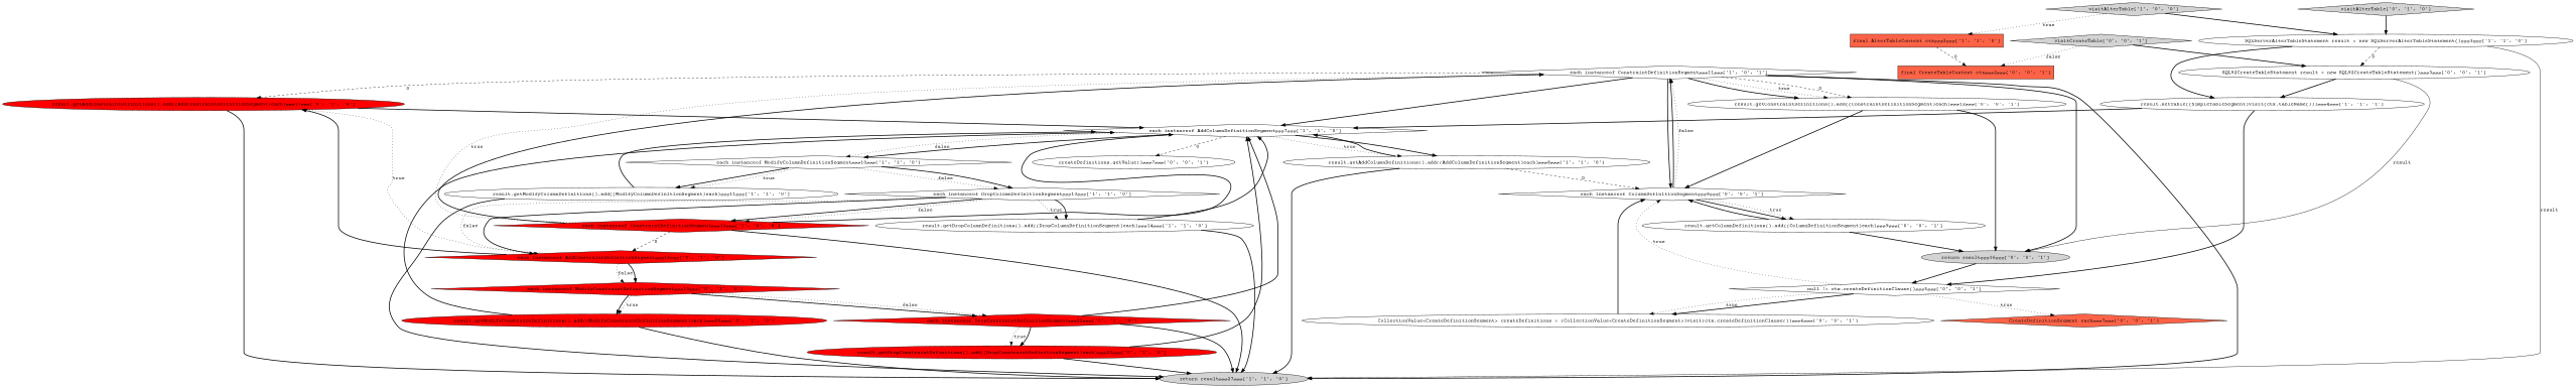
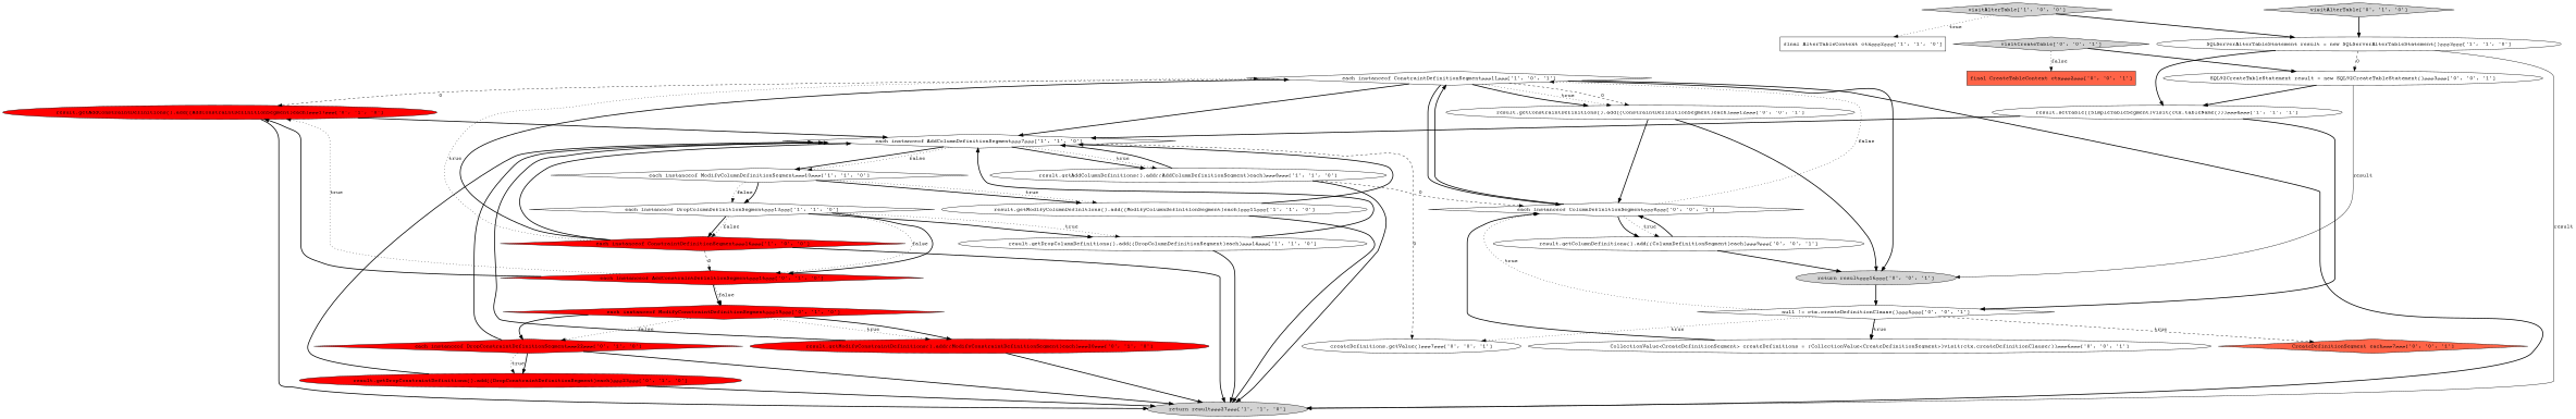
  digraph {
    fontname="Courier Prime"
    node [fillcolor=white fontname="Courier Prime" shape=ellipse style=filled]
    edge [fontname="Courier Prime" style=bold]
    n1 [label="each instanceof ConstraintDefinitionSegment@@@11@@@['1', '0', '1']" shape=diamond]
    n2 [fillcolor=lightgray label="return result@@@27@@@['1', '1', '0']"]
    n3 [label="each instanceof ColumnDefinitionSegment@@@8@@@['0', '0', '1']" shape=diamond]
    n4 [fillcolor=red label="result.getAddConstraintDefinitions().add((AddConstraintDefinitionSegment)each)@@@17@@@['0', '1', '0']"]
    n5 [fillcolor=lightgray label="return result@@@16@@@['0', '0', '1']"]
    n6 [label="each instanceof AddColumnDefinitionSegment@@@7@@@['1', '1', '0']" shape=diamond]
    n7 [label="result.getConstraintDefinitions().add((ConstraintDefinitionSegment)each)@@@12@@@['0', '0', '1']"]
    n8 [label="result.getColumnDefinitions().add((ColumnDefinitionSegment)each)@@@9@@@['0', '0', '1']"]
    n9 [label="null != ctx.createDefinitionClause()@@@5@@@['0', '0', '1']" shape=diamond]
    n10 [label="result.getAddColumnDefinitions().add((AddColumnDefinitionSegment)each)@@@8@@@['1', '1', '0']"]
    n11 [label="createDefinitions.getValue()@@@7@@@['0', '0', '1']"]
    n12 [label="each instanceof ModifyColumnDefinitionSegment@@@10@@@['1', '1', '0']" shape=diamond]
-   n13 [fillcolor=tomato label="final AlterTableContext ctx@@@2@@@['1', '1', '0']" shape=box]
+   n13 [label="final AlterTableContext ctx@@@2@@@['1', '1', '0']" shape=box]
    n14 [fillcolor=tomato label="final CreateTableContext ctx@@@2@@@['0', '0', '1']" shape=box]
    n15 [label="result.setTable((SimpleTableSegment)visit(ctx.tableName()))@@@4@@@['1', '1', '1']"]
    n16 [fillcolor=tomato label="CreateDefinitionSegment each@@@7@@@['0', '0', '1']" shape=diamond]
    n17 [label="CollectionValue<CreateDefinitionSegment> createDefinitions = (CollectionValue<CreateDefinitionSegment>)visit(ctx.createDefinitionClause())@@@6@@@['0', '0', '1']"]
    n18 [label="SQL92CreateTableStatement result = new SQL92CreateTableStatement()@@@3@@@['0', '0', '1']"]
    n19 [fillcolor=red label="each instanceof AddConstraintDefinitionSegment@@@16@@@['0', '1', '0']" shape=diamond]
    n20 [fillcolor=red label="each instanceof ModifyConstraintDefinitionSegment@@@19@@@['0', '1', '0']" shape=diamond]
    n21 [fillcolor=red label="result.getModifyConstraintDefinitions().add((ModifyConstraintDefinitionSegment)each)@@@20@@@['0', '1', '0']"]
    n22 [fillcolor=red label="each instanceof DropConstraintDefinitionSegment@@@22@@@['0', '1', '0']" shape=diamond]
    n23 [label="each instanceof DropColumnDefinitionSegment@@@13@@@['1', '1', '0']" shape=diamond]
    n24 [fillcolor=red label="each instanceof ConstraintDefinitionSegment@@@16@@@['1', '0', '0']" shape=diamond]
    n25 [label="result.getDropColumnDefinitions().add((DropColumnDefinitionSegment)each)@@@14@@@['1', '1', '0']"]
    n26 [fillcolor=lightgray label="visitAlterTable['0', '1', '0']" shape=diamond]
    n27 [label="SQLServerAlterTableStatement result = new SQLServerAlterTableStatement()@@@3@@@['1', '1', '0']"]
    n28 [fillcolor=red label="result.getDropConstraintDefinitions().add((DropConstraintDefinitionSegment)each)@@@23@@@['0', '1', '0']"]
    n29 [fillcolor=lightgray label="visitCreateTable['0', '0', '1']" shape=diamond]
    n30 [fillcolor=lightgray label="visitAlterTable['1', '0', '0']" shape=diamond]
    n31 [label="result.getModifyColumnDefinitions().add((ModifyColumnDefinitionSegment)each)@@@11@@@['1', '1', '0']"]
    n1 -> n2
    n1 -> n3
    n1 -> n4 [label=0 style=dashed]
    n1 -> n5
    n1 -> n6
    n1 -> n7 [label=true style=dotted]
    n1 -> n7 [label=0 style=dashed]
    n1 -> n7
    n3 -> n1 [label=false style=dotted]
    n3 -> n1
    n3 -> n8
    n3 -> n8 [label=true style=dotted]
    n4 -> n2
    n4 -> n6
    n5 -> n9
    n6 -> n10
    n6 -> n10 [label=true style=dotted]
    n6 -> n11 [label=0 style=dashed]
    n6 -> n12
    n6 -> n12 [label=false style=dotted]
    n7 -> n3
    n7 -> n5
    n8 -> n3
    n8 -> n5
    n9 -> n3 [label=true style=dotted]
-   n9 -> n16 [label=true style=dotted]
+   n9 -> n11 [label=true style=dotted]
+   n9 -> n16 [label=true style=dashed]
    n9 -> n17
    n9 -> n17 [label=true style=dotted]
    n10 -> n2
    n10 -> n3 [label=0 style=dashed]
    n10 -> n6
    n12 -> n23 [label=false style=dotted]
    n12 -> n23
    n12 -> n31
    n12 -> n31 [label=true style=dotted]
-   n13 -> n14 [label=0 style=dashed]
    n15 -> n6
    n15 -> n9
    n17 -> n3
    n18 -> n5 [label=result style=solid]
    n18 -> n15
    n19 -> n4
    n19 -> n4 [label=true style=dotted]
    n19 -> n20 [label=false style=dotted]
    n19 -> n20
    n20 -> n21 [label=true style=dotted]
    n20 -> n21
    n20 -> n22
    n20 -> n22 [label=false style=dotted]
    n21 -> n2
    n21 -> n6
    n22 -> n2
    n22 -> n6
    n22 -> n28 [label=true style=dotted]
    n22 -> n28
    n23 -> n19 [label=false style=dotted]
    n23 -> n19
    n23 -> n24
    n23 -> n24 [label=false style=dotted]
    n23 -> n25 [label=true style=dotted]
    n23 -> n25
    n24 -> n1
    n24 -> n1 [label=true style=dotted]
    n24 -> n2
    n24 -> n6
    n24 -> n19 [label=0 style=dashed]
    n25 -> n2
    n25 -> n6
    n26 -> n27
    n27 -> n2 [label=result style=solid]
    n27 -> n15
    n27 -> n18 [label=0 style=dashed]
    n28 -> n2
    n28 -> n6
    n29 -> n14 [label=false style=dotted]
    n29 -> n18
    n30 -> n13 [label=true style=dotted]
    n30 -> n27
    n31 -> n2
    n31 -> n6
  }
